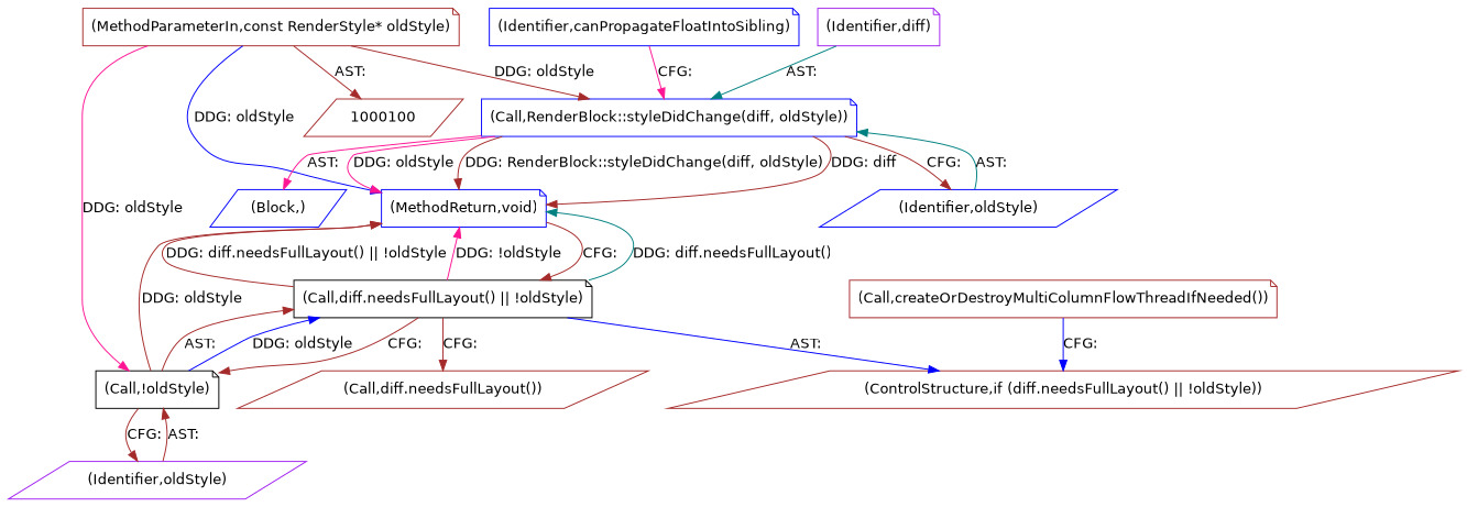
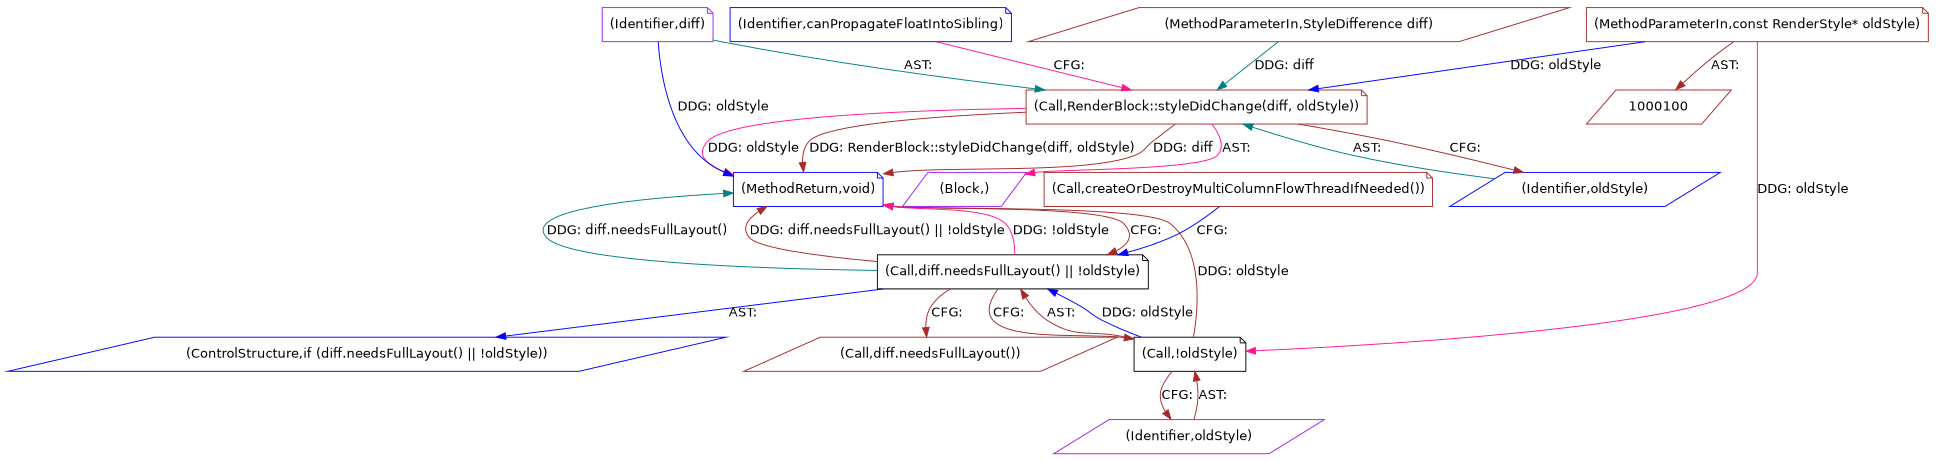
  digraph {
    fontname="DejaVu Sans"
    node [color=brown fontname="DejaVu Sans" shape=note]
    edge [color=brown fontname="DejaVu Sans"]
    n1 [label="(MethodParameterIn,const RenderStyle* oldStyle)"]
-   n2 [color=blue label="(Call,RenderBlock::styleDidChange(diff, oldStyle))"]
+   n2 [label="(Call,RenderBlock::styleDidChange(diff, oldStyle))"]
    n3 [color=black label="(Call,!oldStyle)"]
    n4 [color=blue label="(MethodReturn,void)"]
    1000100 [shape=parallelogram]
-   n6 [color=blue label="(Block,)" shape=parallelogram]
+   n6 [color=purple label="(Block,)" shape=parallelogram]
    n7 [color=blue label="(Identifier,oldStyle)" shape=parallelogram]
    n8 [color=black label="(Call,diff.needsFullLayout() || !oldStyle)"]
    n9 [color=purple label="(Identifier,oldStyle)" shape=parallelogram]
-   n10 [label="(ControlStructure,if (diff.needsFullLayout() || !oldStyle))" shape=parallelogram]
+   n10 [color=blue label="(ControlStructure,if (diff.needsFullLayout() || !oldStyle))" shape=parallelogram]
    n11 [label="(Call,diff.needsFullLayout())" shape=parallelogram]
    n12 [label="(Call,createOrDestroyMultiColumnFlowThreadIfNeeded())"]
    n13 [color=blue label="(Identifier,canPropagateFloatIntoSibling)"]
    n14 [color=purple label="(Identifier,diff)"]
-   n1 -> n2 [label="DDG: oldStyle"]
+   n15 [label="(MethodParameterIn,StyleDifference diff)" shape=parallelogram]
+   n1 -> n2 [color=blue label="DDG: oldStyle"]
    n1 -> n3 [color=deeppink label="DDG: oldStyle"]
-   n1 -> n4 [color=blue label="DDG: oldStyle"]
+   n14 -> n4 [color=blue label="DDG: oldStyle"]
    n1 -> 1000100 [label="AST: "]
    n2 -> n4 [label="DDG: RenderBlock::styleDidChange(diff, oldStyle)"]
    n2 -> n4 [label="DDG: diff"]
    n2 -> n4 [color=deeppink label="DDG: oldStyle"]
    n2 -> n6 [color=deeppink label="AST: "]
    n2 -> n7 [label="CFG: "]
    n3 -> n4 [label="DDG: oldStyle"]
    n3 -> n8 [label="AST: "]
    n3 -> n8 [color=blue label="DDG: oldStyle"]
    n3 -> n9 [label="CFG: "]
    n4 -> n8 [label="CFG: "]
    n7 -> n2 [color=teal label="AST: "]
    n8 -> n3 [label="CFG: "]
    n8 -> n4 [color=teal label="DDG: diff.needsFullLayout()"]
    n8 -> n4 [label="DDG: diff.needsFullLayout() || !oldStyle"]
    n8 -> n4 [color=deeppink label="DDG: !oldStyle"]
    n8 -> n10 [color=blue label="AST: "]
    n8 -> n11 [label="CFG: "]
    n9 -> n3 [label="AST: "]
-   n12 -> n10 [color=blue label="CFG: "]
+   n12 -> n8 [color=blue label="CFG: "]
    n13 -> n2 [color=deeppink label="CFG: "]
    n14 -> n2 [color=teal label="AST: "]
+   n15 -> n2 [color=teal label="DDG: diff"]
  }
